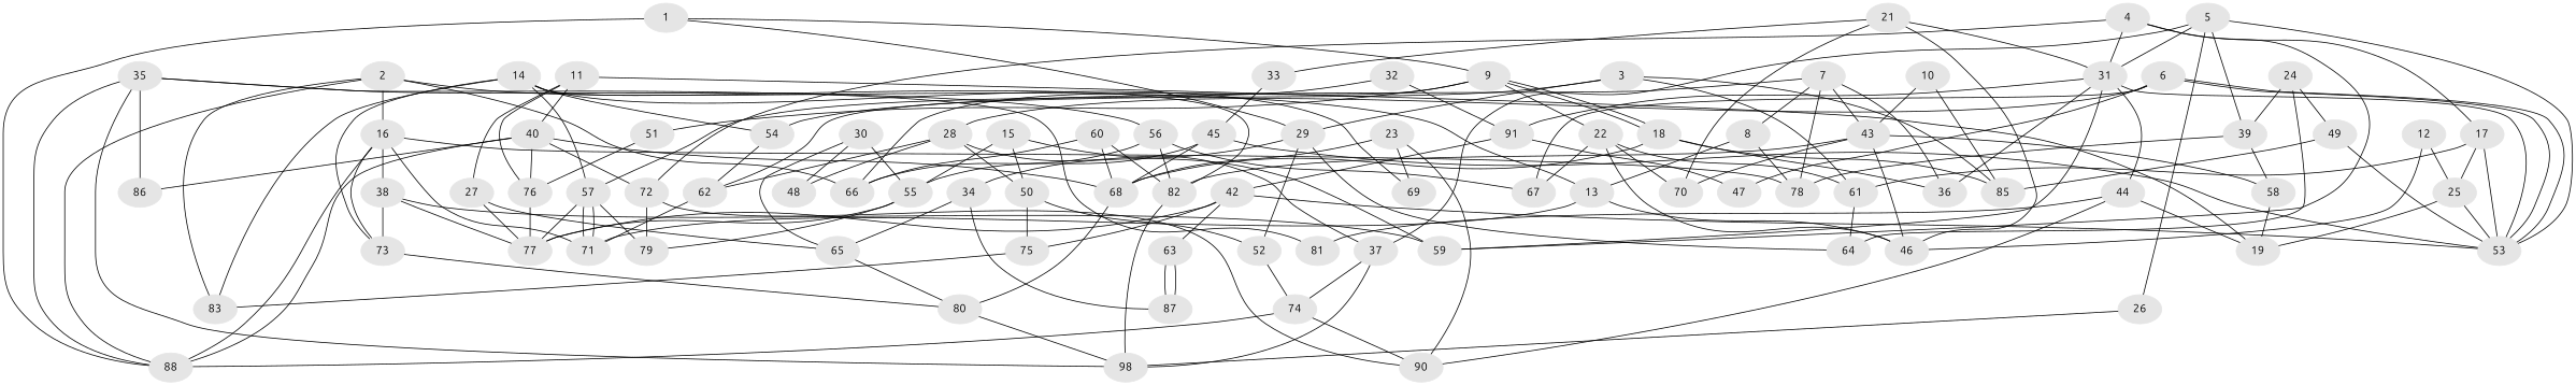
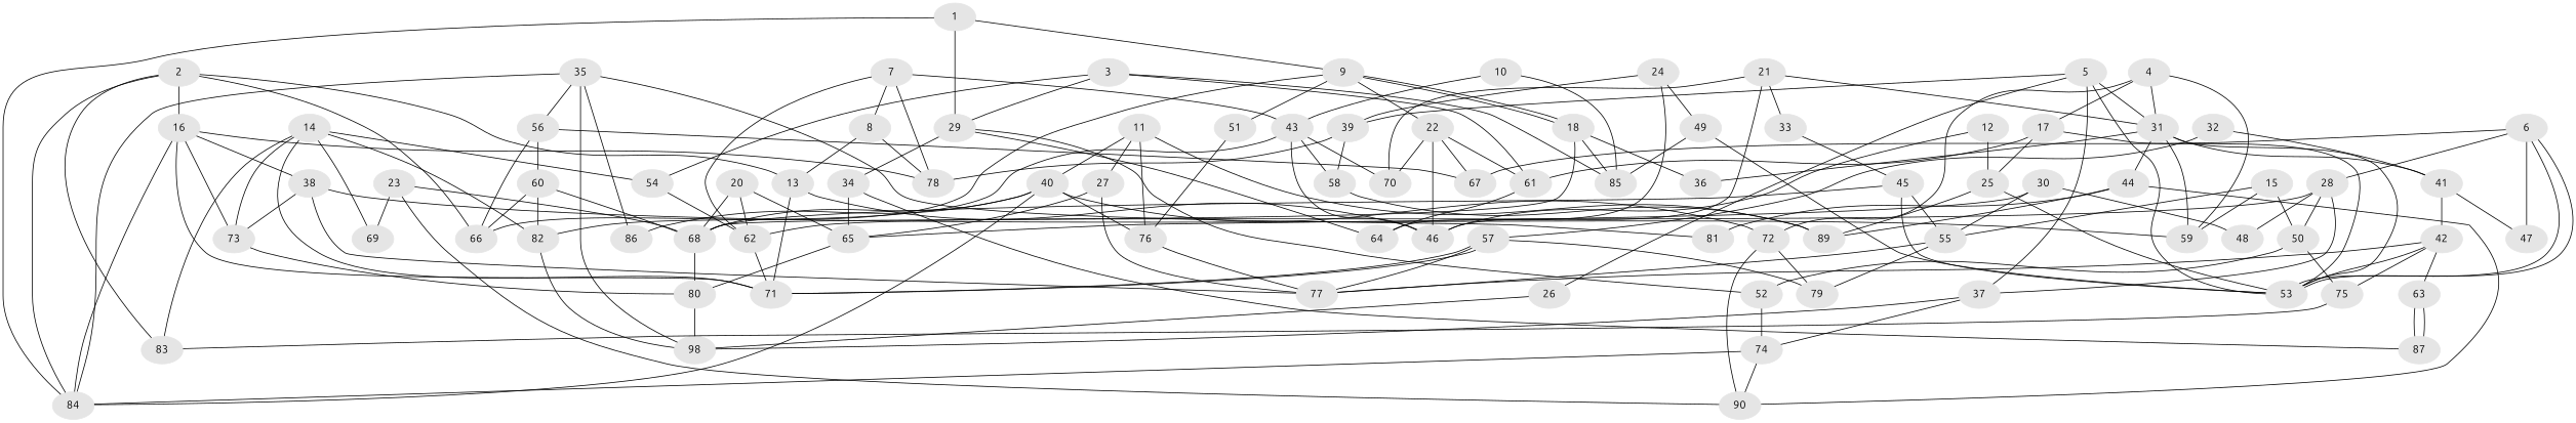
  graph {
    fontname=Ubuntu
    node [color=gray90 fontname=Ubuntu style=filled]
    edge [fontname=Ubuntu]
    1
    9
    29
-   84 [label=88]
+   84
    66
    18
    22
    51
    64
    34
    52
    2
    13
    16
    83
    46
    71
    78
    73
    38
    3
    54
    61
    85
    62
    4
    17
    31
    59
    72
    53
    25
    36
-   41 [label=91]
+   41
    44
    90
    79
    5
    26
    37
    39
    n42 [label=98]
    74
    58
    6
    28
    47
    67
    50
    48
    7
    8
    43
    82
    70
    68
    76
    10
    11
    27
    40
-   89 [label=19]
+   89
    65
    77
    86
    12
    14
    57
    69
    80
    15
    55
    75
    49
+   20
    21
    33
    45
    23
    24
    87
    30
    42
    81
    32
    56
    35
    63
    60
    1 -- 9
    1 -- 29
    1 -- 84
    9 -- 66
    9 -- 18
    9 -- 18
    9 -- 22
    9 -- 51
    29 -- 64
    29 -- 34
    29 -- 52
    18 -- 85
    18 -- 36
    18 -- 68
    22 -- 46
    22 -- 61
    22 -- 67
    22 -- 70
    51 -- 76
    34 -- 65
    34 -- 87
    52 -- 74
    2 -- 84
    2 -- 66
    2 -- 13
    2 -- 16
    2 -- 83
    13 -- 46
    13 -- 71
    16 -- 84
    16 -- 71
    16 -- 78
    16 -- 73
    16 -- 38
    73 -- 80
    38 -- 73
    38 -- 59
    38 -- 77
    3 -- 29
    3 -- 54
    3 -- 61
    3 -- 85
    54 -- 62
    61 -- 64
    62 -- 71
    4 -- 17
    4 -- 31
    4 -- 59
    4 -- 72
    17 -- 61
    17 -- 53
    17 -- 25
    31 -- 59
    31 -- 53
    31 -- 36
    31 -- 41
    31 -- 44
    72 -- 90
    72 -- 79
    25 -- 53
    25 -- 89
    41 -- 47
    41 -- 42
    44 -- 90
    44 -- 89
    44 -- 81
    5 -- 31
    5 -- 53
    5 -- 26
    5 -- 37
    5 -- 39
    26 -- n42
    37 -- n42
    37 -- 74
    39 -- 78
    39 -- 58
    74 -- 84
    74 -- 90
    58 -- 89
    6 -- 53
    6 -- 53
    6 -- 28
    6 -- 47
    6 -- 67
    28 -- 62
    28 -- 37
    28 -- 50
    28 -- 48
    50 -- 52
    50 -- 75
    7 -- 78
    7 -- 62
-   7 -- 36
    7 -- 8
    7 -- 43
    8 -- 13
    8 -- 78
    43 -- 46
    43 -- 58
    43 -- 82
    43 -- 70
    82 -- n42
    68 -- 80
    76 -- 77
    10 -- 85
    10 -- 43
    11 -- 76
    11 -- 27
    11 -- 40
    11 -- 89
    27 -- 65
    27 -- 77
    40 -- 84
    40 -- 72
    40 -- 68
    40 -- 76
    40 -- 86
    65 -- 80
    12 -- 46
    12 -- 25
    14 -- 83
    14 -- 73
    14 -- 54
    14 -- 82
-   14 -- 57
+   14 -- 71
    14 -- 69
    57 -- 71
    57 -- 71
    57 -- 79
    57 -- 77
    80 -- n42
    15 -- 59
    15 -- 50
    15 -- 55
    55 -- 79
    55 -- 77
    75 -- 83
    49 -- 85
    49 -- 53
+   20 -- 62
+   20 -- 68
+   20 -- 65
    21 -- 46
    21 -- 31
    21 -- 70
    21 -- 33
    33 -- 45
    45 -- 53
    45 -- 68
    45 -- 55
    23 -- 90
    23 -- 68
    23 -- 69
    24 -- 64
    24 -- 39
    24 -- 49
    30 -- 48
    30 -- 65
    30 -- 55
    42 -- 53
    42 -- 77
    42 -- 75
    42 -- 63
    32 -- 41
    32 -- 57
    56 -- 66
    56 -- 67
-   56 -- 82
+   56 -- 60
    35 -- 84
    35 -- n42
    35 -- 86
    35 -- 81
    35 -- 56
    63 -- 87
    63 -- 87
    60 -- 66
    60 -- 82
    60 -- 68
  }
